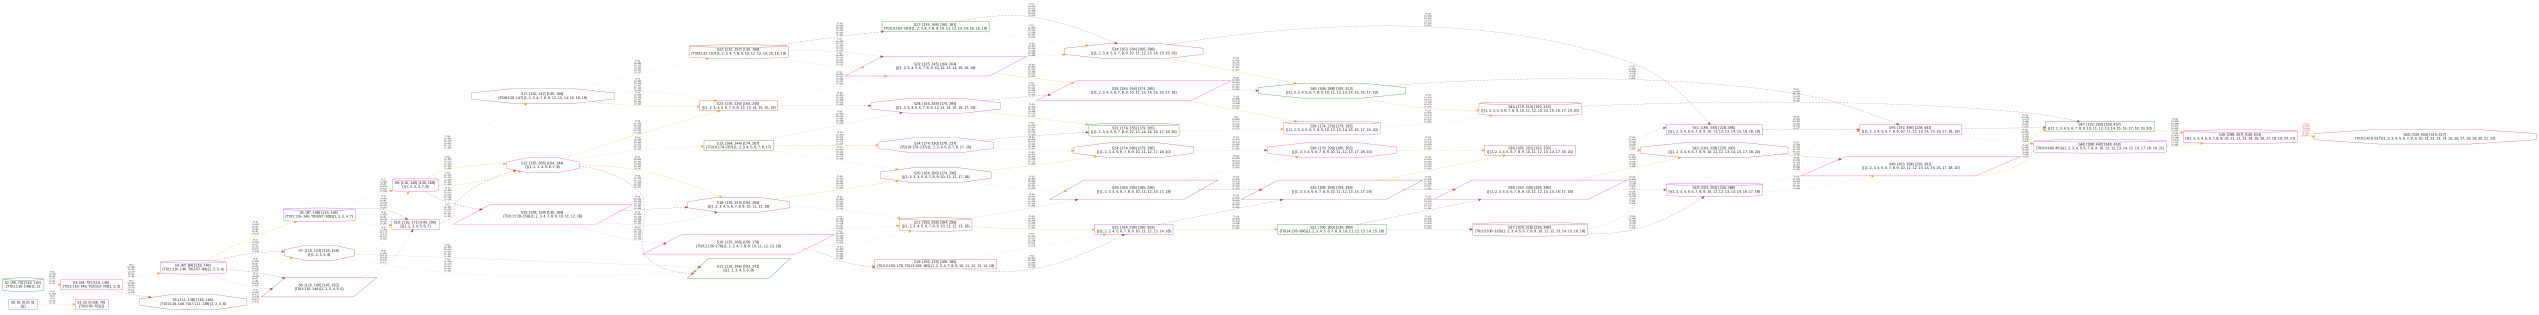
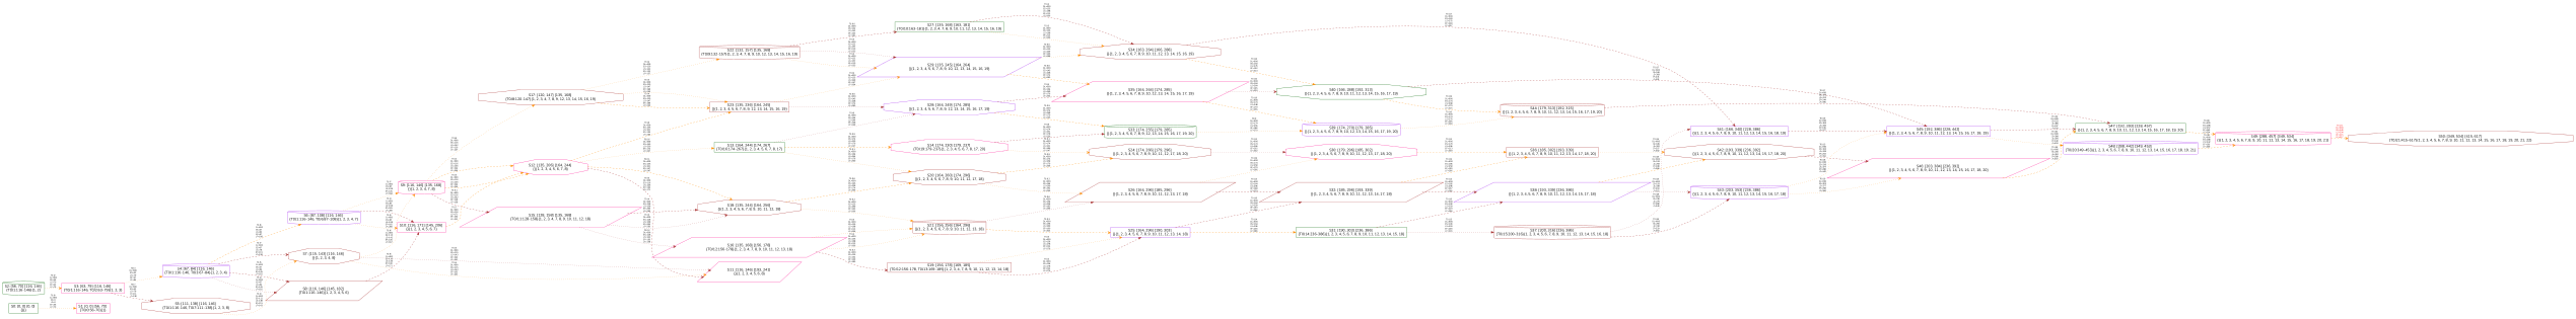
  digraph {
    fontname=Nunito
    rankdir=LR
    node [color=brown fontname=Nunito shape=box]
    edge [arrowhead=normal color=darkorange fontname=Nunito fontsize=8 style=dashed]
-   n1 [color=deeppink label="S0: [0, 0] [0, 0] \n{}{}"]
+   n1 [color=darkgreen label="S0: [0, 0] [0, 0] \n{}{}"]
    n2 [color=deeppink label="S1: [0, 0] [56, 70] \n{T0J0:56-70}{1}"]
    n3 [color=darkgreen label="S2: [56, 70] [116, 146] \n{T0J1:116-146}{1, 2}" shape=cylinder]
    n4 [color=deeppink label="S3: [63, 79] [116, 146] \n{T0J1:116-146, T0J2:63-79}{1, 2, 3}"]
    n5 [color=purple label="S4: [67, 84] [116, 146] \n{T0J1:116-146, T0J3:67-84}{1, 2, 3, 4}" shape=cylinder]
    n6 [label="S5: [111, 138] [116, 146] \n{T0J1:116-146, T0J7:111-138}{1, 2, 3, 8}" shape=octagon]
    n7 [color=purple label="S6: [87, 108] [116, 146] \n{T0J1:116-146, T0J6:87-108}{1, 2, 3, 4, 7}" shape=cylinder]
    n8 [label="S7: [115, 143] [116, 146] \n{}{1, 2, 3, 4, 8}" shape=octagon]
    n9 [label="S8: [116, 146] [145, 182] \n{T0J1:116-146}{1, 2, 3, 4, 5, 6}" shape=parallelogram]
    n10 [color=deeppink label="S9: [116, 146] [135, 168] \n{}{1, 2, 3, 4, 7, 8}" shape=cylinder]
    n11 [color=deeppink label="S10: [116, 171] [145, 206] \n{}{1, 2, 3, 4, 5, 6, 7}"]
-   n12 [color=darkgreen label="S11: [116, 146] [193, 241] \n{}{1, 2, 3, 4, 5, 6, 8}" shape=parallelogram]
+   n12 [color=deeppink label="S11: [116, 146] [193, 241] \n{}{1, 2, 3, 4, 5, 6, 8}" shape=parallelogram]
    n13 [color=deeppink label="S12: [135, 206] [164, 244] \n{}{1, 2, 3, 4, 5, 6, 7, 8}" shape=octagon]
    n14 [color=deeppink label="S15: [128, 158] [135, 168] \n{T0J11:128-158}{1, 2, 3, 4, 7, 8, 9, 10, 11, 12, 18}" shape=parallelogram]
    n15 [label="S17: [120, 147] [135, 168] \n{T0J8:120-147}{1, 2, 3, 4, 7, 8, 9, 12, 13, 14, 15, 16, 19}" shape=octagon]
    n16 [color=darkgreen label="S13: [164, 244] [174, 267] \n{T0J16:174-267}{1, 2, 3, 4, 5, 6, 7, 8, 17}"]
    n17 [label="S18: [135, 244] [164, 256] \n{}{1, 2, 3, 4, 5, 6, 7, 8, 9, 10, 11, 12, 18}" shape=octagon]
    n18 [label="S23: [135, 236] [164, 245] \n{}{1, 2, 3, 4, 5, 6, 7, 8, 9, 12, 13, 14, 15, 16, 19}"]
    n19 [color=deeppink label="S16: [135, 168] [156, 178] \n{T0J12:156-178}{1, 2, 3, 4, 7, 8, 9, 10, 11, 12, 13, 18}" shape=parallelogram]
    n20 [label="S22: [132, 157] [135, 168] \n{T0J9:132-157}{1, 2, 3, 4, 7, 8, 9, 10, 12, 13, 14, 15, 16, 19}" shape=cylinder]
    n21 [color=deeppink label="S14: [174, 230] [179, 237] \n{T0J19:179-237}{1, 2, 3, 4, 5, 6, 7, 8, 17, 20}" shape=octagon]
    n22 [label="S20: [164, 260] [174, 296] \n{}{1, 2, 3, 4, 5, 6, 7, 8, 9, 10, 11, 12, 17, 18}" shape=octagon]
    n23 [color=purple label="S28: [164, 249] [174, 285] \n{}{1, 2, 3, 4, 5, 6, 7, 8, 9, 12, 13, 14, 15, 16, 17, 19}" shape=octagon]
    n24 [label="S21: [156, 256] [164, 296] \n{}{1, 2, 3, 4, 5, 6, 7, 8, 9, 10, 11, 12, 13, 18}" shape=cylinder]
    n25 [color=purple label="S29: [135, 245] [164, 264] \n{}{1, 2, 3, 4, 5, 6, 7, 8, 9, 10, 12, 13, 14, 15, 16, 19}" shape=parallelogram]
    n26 [label="S24: [174, 266] [179, 296] \n{}{1, 2, 3, 4, 5, 6, 7, 8, 9, 10, 11, 12, 17, 18, 20}" shape=octagon]
    n27 [color=darkgreen label="S33: [174, 255] [179, 285] \n{}{1, 2, 3, 4, 5, 6, 7, 8, 9, 12, 13, 14, 15, 16, 17, 19, 20}" shape=cylinder]
    n28 [label="S26: [164, 296] [185, 296] \n{}{1, 2, 3, 4, 5, 6, 7, 8, 9, 10, 11, 12, 13, 17, 18}" shape=parallelogram]
    n29 [color=deeppink label="S35: [164, 264] [174, 285] \n{}{1, 2, 3, 4, 5, 6, 7, 8, 9, 10, 12, 13, 14, 15, 16, 17, 19}" shape=parallelogram]
    n30 [color=deeppink label="S30: [179, 296] [185, 302] \n{}{1, 2, 3, 4, 5, 6, 7, 8, 9, 10, 11, 12, 13, 17, 18, 20}" shape=octagon]
    n31 [color=purple label="S39: [174, 270] [179, 285] \n{}{1, 2, 3, 4, 5, 6, 7, 8, 9, 10, 12, 13, 14, 15, 16, 17, 19, 20}" shape=cylinder]
    n32 [label="S19: [156, 178] [169, 185] \n{T0J12:156-178, T0J13:169-185}{1, 2, 3, 4, 7, 8, 9, 10, 11, 12, 13, 14, 18}"]
    n33 [color=purple label="S25: [164, 296] [190, 303] \n{}{1, 2, 3, 4, 5, 6, 7, 8, 9, 10, 11, 12, 13, 14, 18}"]
    n34 [color=darkgreen label="S27: [135, 168] [163, 181] \n{T0J10:163-181}{1, 2, 3, 4, 7, 8, 9, 10, 11, 12, 13, 14, 15, 16, 19}"]
    n35 [color=darkgreen label="S31: [190, 303] [236, 386] \n{T0J14:236-386}{1, 2, 3, 4, 5, 6, 7, 8, 9, 10, 11, 12, 13, 14, 15, 18}"]
    n36 [label="S32: [185, 296] [193, 339] \n{}{1, 2, 3, 4, 5, 6, 7, 8, 9, 10, 11, 12, 13, 14, 17, 18}" shape=parallelogram]
    n37 [label="S34: [163, 264] [166, 288] \n{}{1, 2, 3, 4, 5, 6, 7, 8, 9, 10, 11, 12, 13, 14, 15, 16, 19}" shape=octagon]
    n38 [label="S36: [185, 302] [193, 339] \n{}{1, 2, 3, 4, 5, 6, 7, 8, 9, 10, 11, 12, 13, 14, 17, 18, 20}"]
    n39 [label="S37: [200, 316] [236, 386] \n{T0J15:200-316}{1, 2, 3, 4, 5, 6, 7, 8, 9, 10, 11, 12, 13, 14, 15, 16, 18}" shape=cylinder]
    n40 [color=purple label="S38: [193, 339] [236, 386] \n{}{1, 2, 3, 4, 5, 6, 7, 8, 9, 10, 11, 12, 13, 14, 15, 17, 18}" shape=parallelogram]
    n41 [color=darkgreen label="S40: [166, 288] [192, 313] \n{}{1, 2, 3, 4, 5, 6, 7, 8, 9, 10, 11, 12, 13, 14, 15, 16, 17, 19}" shape=octagon]
    n42 [color=purple label="S41: [166, 340] [228, 386] \n{}{1, 2, 3, 4, 5, 6, 7, 8, 9, 10, 11, 12, 13, 14, 15, 16, 18, 19}"]
    n43 [label="S42: [193, 339] [236, 392] \n{}{1, 2, 3, 4, 5, 6, 7, 8, 9, 10, 11, 12, 13, 14, 15, 17, 18, 20}" shape=octagon]
    n44 [color=purple label="S43: [203, 353] [236, 386] \n{}{1, 2, 3, 4, 5, 6, 7, 8, 9, 10, 11, 12, 13, 14, 15, 16, 17, 18}" shape=cylinder]
    n45 [label="S44: [179, 313] [192, 315] \n{}{1, 2, 3, 4, 5, 6, 7, 8, 9, 10, 11, 12, 13, 14, 15, 16, 17, 19, 20}" shape=cylinder]
    n46 [color=purple label="S45: [192, 386] [228, 442] \n{}{1, 2, 3, 4, 5, 6, 7, 8, 9, 10, 11, 12, 13, 14, 15, 16, 17, 18, 19}"]
    n47 [color=deeppink label="S46: [203, 384] [236, 392] \n{}{1, 2, 3, 4, 5, 6, 7, 8, 9, 10, 11, 12, 13, 14, 15, 16, 17, 18, 20}" shape=parallelogram]
    n48 [color=darkgreen label="S47: [192, 393] [228, 457] \n{}{1, 2, 3, 4, 5, 6, 7, 8, 9, 10, 11, 12, 13, 14, 15, 16, 17, 18, 19, 20}"]
    n49 [color=purple label="S48: [288, 442] [349, 453] \n{T0J20:349-453}{1, 2, 3, 4, 5, 6, 7, 8, 9, 10, 11, 12, 13, 14, 15, 16, 17, 18, 19, 21}" shape=cylinder]
    n50 [color=deeppink label="S49: [288, 457] [349, 534] \n{}{1, 2, 3, 4, 5, 6, 7, 8, 9, 10, 11, 12, 13, 14, 15, 16, 17, 18, 19, 20, 21}" shape=cylinder]
    n51 [label="S50: [349, 534] [415, 617] \n{T0J21:415-617}{1, 2, 3, 4, 5, 6, 7, 8, 9, 10, 11, 12, 13, 14, 15, 16, 17, 18, 19, 20, 21, 22}" shape=octagon]
-   n1 -> n2 [arrowhead=vee label="T0 J0\nDL=600\nES=0\nLS=0\nEF=56\nLF=70" style=dotted]
+   n1 -> n2 [label="T0 J0\nDL=600\nES=0\nLS=0\nEF=56\nLF=70" style=dotted]
    n3 -> n4 [arrowhead=vee label="T0 J2\nDL=600\nES=56\nLS=70\nEF=63\nLF=79" style=dotted]
    n4 -> n5 [label="T0 J3\nDL=600\nES=63\nLS=79\nEF=67\nLF=84" style=dotted]
    n4 -> n6 [arrowhead=vee color=brown label="T0 J7\nDL=600\nES=63\nLS=78\nEF=111\nLF=138"]
    n5 -> n7 [label="T0 J6\nDL=600\nES=67\nLS=83\nEF=87\nLF=108"]
    n5 -> n8 [arrowhead=vee color=brown label="T0 J7\nDL=600\nES=67\nLS=78\nEF=115\nLF=138"]
    n5 -> n9 [color=brown label="T0 J4\nDL=600\nES=67\nLS=84\nEF=145\nLF=182" style=dotted]
    n5 -> n9 [color=brown label="T0 J5\nDL=600\nES=67\nLS=84\nEF=145\nLF=182"]
    n6 -> n8 [arrowhead=vee label="T0 J3\nDL=600\nES=111\nLS=138\nEF=115\nLF=143" style=dotted]
    n7 -> n10 [label="T0 J7\nDL=600\nES=87\nLS=108\nEF=135\nLF=168" style=dotted]
    n7 -> n11 [color=brown label="T0 J4\nDL=600\nES=87\nLS=108\nEF=165\nLF=206"]
    n7 -> n11 [arrowhead=vee label="T0 J5\nDL=600\nES=87\nLS=108\nEF=165\nLF=206" style=dotted]
-   n8 -> n10 [label="T0 J6\nDL=600\nES=115\nLS=142\nEF=135\nLF=167" style=dotted]
+   n8 -> n10 [arrowhead=vee label="T0 J6\nDL=600\nES=115\nLS=142\nEF=135\nLF=167" style=dotted]
    n8 -> n12 [arrowhead=vee label="T0 J4\nDL=600\nES=115\nLS=143\nEF=193\nLF=241" style=dotted]
    n8 -> n12 [arrowhead=vee color=brown label="T0 J5\nDL=600\nES=115\nLS=143\nEF=193\nLF=241" style=dotted]
-   n9 -> n11 [color=brown label="T0 J6\nDL=600\nES=116\nLS=146\nEF=136\nLF=171" style=dotted]
+   n9 -> n11 [color=brown label="T0 J6\nDL=600\nES=116\nLS=146\nEF=136\nLF=171"]
    n10 -> n13 [label="T0 J4\nDL=600\nES=116\nLS=146\nEF=194\nLF=244"]
    n10 -> n13 [label="T0 J5\nDL=600\nES=116\nLS=146\nEF=194\nLF=244"]
    n10 -> n14 [color=brown label="T0 J11\nDL=600\nES=116\nLS=142\nEF=128\nLF=158"]
    n10 -> n15 [label="T0 J8\nDL=600\nES=116\nLS=142\nEF=120\nLF=147" style=dotted]
-   n11 -> n13 [color=brown label="T0 J7\nDL=600\nES=116\nLS=171\nEF=164\nLF=231"]
+   n11 -> n13 [label="T0 J7\nDL=600\nES=116\nLS=171\nEF=164\nLF=231"]
    n13 -> n12 [arrowhead=vee color=brown label="T0 J6\nDL=600\nES=116\nLS=146\nEF=136\nLF=171"]
    n13 -> n16 [label="T0 J16\nDL=600\nES=145\nLS=230\nEF=174\nLF=267" style=dotted]
    n13 -> n17 [arrowhead=vee label="T0 J11\nDL=600\nES=135\nLS=231\nEF=147\nLF=247"]
    n13 -> n18 [label="T0 J8\nDL=600\nES=135\nLS=231\nEF=139\nLF=236"]
    n14 -> n17 [color=brown label="T0 J4\nDL=600\nES=128\nLS=158\nEF=206\nLF=256"]
    n14 -> n17 [arrowhead=vee color=brown label="T0 J5\nDL=600\nES=128\nLS=158\nEF=206\nLF=256" style=dotted]
    n14 -> n19 [arrowhead=vee color=brown label="T0 J12\nDL=600\nES=128\nLS=142\nEF=156\nLF=178" style=dotted]
    n15 -> n18 [arrowhead=vee label="T0 J4\nDL=600\nES=120\nLS=147\nEF=198\nLF=245"]
    n15 -> n18 [label="T0 J5\nDL=600\nES=120\nLS=147\nEF=198\nLF=245" style=dotted]
    n15 -> n20 [label="T0 J9\nDL=600\nES=120\nLS=142\nEF=132\nLF=157" style=dotted]
    n16 -> n21 [arrowhead=vee label="T0 J19\nDL=600\nES=174\nLS=230\nEF=179\nLF=237"]
    n16 -> n22 [label="T0 J11\nDL=600\nES=164\nLS=244\nEF=176\nLF=260" style=dotted]
    n16 -> n23 [arrowhead=vee color=brown label="T0 J8\nDL=600\nES=164\nLS=244\nEF=168\nLF=249" style=dotted]
    n17 -> n22 [label="T0 J16\nDL=600\nES=145\nLS=259\nEF=174\nLF=296"]
    n17 -> n24 [label="T0 J12\nDL=600\nES=135\nLS=260\nEF=163\nLF=296" style=dotted]
    n18 -> n23 [color=brown label="T0 J16\nDL=600\nES=145\nLS=248\nEF=174\nLF=285" style=dotted]
    n18 -> n25 [arrowhead=vee label="T0 J9\nDL=600\nES=135\nLS=249\nEF=147\nLF=264" style=dotted]
    n19 -> n24 [arrowhead=vee label="T0 J4\nDL=600\nES=135\nLS=168\nEF=213\nLF=266" style=dotted]
    n19 -> n24 [label="T0 J5\nDL=600\nES=135\nLS=168\nEF=213\nLF=266" style=dotted]
    n19 -> n32 [arrowhead=vee color=brown label="T0 J13\nDL=600\nES=135\nLS=142\nEF=169\nLF=185"]
    n20 -> n25 [arrowhead=vee label="T0 J4\nDL=600\nES=132\nLS=157\nEF=210\nLF=255" style=dotted]
    n20 -> n25 [color=brown label="T0 J5\nDL=600\nES=132\nLS=157\nEF=210\nLF=255" style=dotted]
    n20 -> n34 [arrowhead=vee color=brown label="T0 J10\nDL=600\nES=132\nLS=142\nEF=163\nLF=181"]
    n21 -> n26 [arrowhead=vee label="T0 J11\nDL=600\nES=174\nLS=231\nEF=186\nLF=247" style=dotted]
    n21 -> n27 [color=brown label="T0 J8\nDL=600\nES=174\nLS=231\nEF=178\nLF=236"]
    n22 -> n26 [label="T0 J19\nDL=600\nES=174\nLS=259\nEF=179\nLF=266"]
    n22 -> n28 [arrowhead=vee label="T0 J12\nDL=600\nES=164\nLS=260\nEF=192\nLF=296" style=dotted]
    n23 -> n27 [label="T0 J19\nDL=600\nES=174\nLS=248\nEF=179\nLF=255"]
    n23 -> n29 [color=brown label="T0 J9\nDL=600\nES=164\nLS=249\nEF=176\nLF=264"]
    n24 -> n28 [color=brown label="T0 J16\nDL=600\nES=156\nLS=259\nEF=185\nLF=296" style=dotted]
    n24 -> n33 [arrowhead=vee label="T0 J13\nDL=600\nES=156\nLS=260\nEF=190\nLF=303"]
    n25 -> n29 [arrowhead=vee label="T0 J16\nDL=600\nES=145\nLS=248\nEF=174\nLF=285"]
    n25 -> n37 [label="T0 J10\nDL=600\nES=135\nLS=249\nEF=166\nLF=288" style=dotted]
    n26 -> n30 [color=brown label="T0 J12\nDL=600\nES=174\nLS=266\nEF=202\nLF=302" style=dotted]
    n27 -> n31 [label="T0 J9\nDL=600\nES=174\nLS=255\nEF=186\nLF=270" style=dotted]
    n28 -> n30 [label="T0 J19\nDL=600\nES=174\nLS=259\nEF=179\nLF=266" style=dotted]
    n28 -> n36 [color=brown label="T0 J13\nDL=600\nES=164\nLS=296\nEF=198\nLF=339"]
    n29 -> n31 [label="T0 J19\nDL=600\nES=174\nLS=248\nEF=179\nLF=255"]
    n29 -> n41 [arrowhead=vee color=brown label="T0 J10\nDL=600\nES=164\nLS=264\nEF=195\nLF=303" style=dotted]
    n30 -> n38 [label="T0 J13\nDL=600\nES=179\nLS=296\nEF=213\nLF=339"]
    n31 -> n45 [arrowhead=vee label="T0 J10\nDL=600\nES=174\nLS=270\nEF=205\nLF=309" style=dotted]
    n32 -> n33 [color=brown label="T0 J4\nDL=600\nES=156\nLS=178\nEF=234\nLF=276"]
    n32 -> n33 [arrowhead=vee label="T0 J5\nDL=600\nES=156\nLS=178\nEF=234\nLF=276" style=dotted]
    n33 -> n35 [label="T0 J14\nDL=600\nES=164\nLS=296\nEF=236\nLF=386"]
    n33 -> n36 [color=brown label="T0 J16\nDL=600\nES=164\nLS=259\nEF=193\nLF=296"]
    n34 -> n37 [color=brown label="T0 J4\nDL=600\nES=135\nLS=168\nEF=213\nLF=266"]
    n34 -> n37 [arrowhead=vee label="T0 J5\nDL=600\nES=135\nLS=168\nEF=213\nLF=266" style=dotted]
    n35 -> n39 [color=brown label="T0 J15\nDL=600\nES=190\nLS=303\nEF=200\nLF=316" style=dotted]
    n35 -> n40 [arrowhead=vee color=brown label="T0 J16\nDL=600\nES=190\nLS=259\nEF=219\nLF=296"]
    n36 -> n38 [arrowhead=vee label="T0 J19\nDL=600\nES=185\nLS=259\nEF=190\nLF=266"]
    n36 -> n40 [arrowhead=vee color=brown label="T0 J14\nDL=600\nES=185\nLS=296\nEF=257\nLF=386"]
    n37 -> n41 [label="T0 J16\nDL=600\nES=163\nLS=276\nEF=192\nLF=313"]
    n37 -> n42 [arrowhead=vee color=brown label="T0 J17\nDL=600\nES=163\nLS=275\nEF=228\nLF=357"]
    n38 -> n43 [arrowhead=vee label="T0 J14\nDL=600\nES=185\nLS=302\nEF=257\nLF=392" style=dotted]
    n39 -> n42 [color=brown label="T0 J18\nDL=600\nES=236\nLS=275\nEF=288\nLF=340" style=dotted]
    n39 -> n44 [color=brown label="T0 J16\nDL=600\nES=200\nLS=316\nEF=229\nLF=353"]
    n40 -> n43 [arrowhead=vee label="T0 J19\nDL=600\nES=193\nLS=259\nEF=198\nLF=266"]
    n40 -> n44 [arrowhead=vee color=brown label="T0 J15\nDL=600\nES=193\nLS=339\nEF=203\nLF=352" style=dotted]
    n41 -> n45 [arrowhead=vee label="T0 J19\nDL=600\nES=174\nLS=308\nEF=179\nLF=315"]
    n41 -> n46 [color=brown label="T0 J17\nDL=600\nES=166\nLS=309\nEF=231\nLF=391"]
    n42 -> n46 [arrowhead=vee color=brown label="T0 J16\nDL=600\nES=166\nLS=340\nEF=195\nLF=377"]
    n43 -> n47 [arrowhead=vee color=brown label="T0 J15\nDL=600\nES=193\nLS=339\nEF=203\nLF=352"]
    n44 -> n46 [arrowhead=vee label="T0 J18\nDL=600\nES=236\nLS=377\nEF=288\nLF=442" style=dotted]
    n44 -> n47 [arrowhead=vee label="T0 J19\nDL=600\nES=203\nLS=377\nEF=208\nLF=384" style=dotted]
    n45 -> n48 [arrowhead=vee color=brown label="T0 J17\nDL=600\nES=179\nLS=313\nEF=244\nLF=395"]
    n46 -> n48 [arrowhead=vee color=brown label="T0 J19\nDL=600\nES=192\nLS=386\nEF=197\nLF=393"]
    n46 -> n49 [label="T0 J20\nDL=600\nES=288\nLS=376\nEF=349\nLF=453" style=dotted]
    n47 -> n48 [arrowhead=vee label="T0 J18\nDL=600\nES=236\nLS=392\nEF=288\nLF=457"]
    n48 -> n50 [arrowhead=vee label="T0 J20\nDL=600\nES=288\nLS=457\nEF=349\nLF=534"]
    n49 -> n50 [arrowhead=vee label="T0 J19\nDL=600\nES=288\nLS=442\nEF=293\nLF=449"]
    n50 -> n51 [arrowhead=vee fontcolor=Red label="T0 J21\nDL=600\nES=349\nLS=534\nEF=415\nLF=617"]
  }
